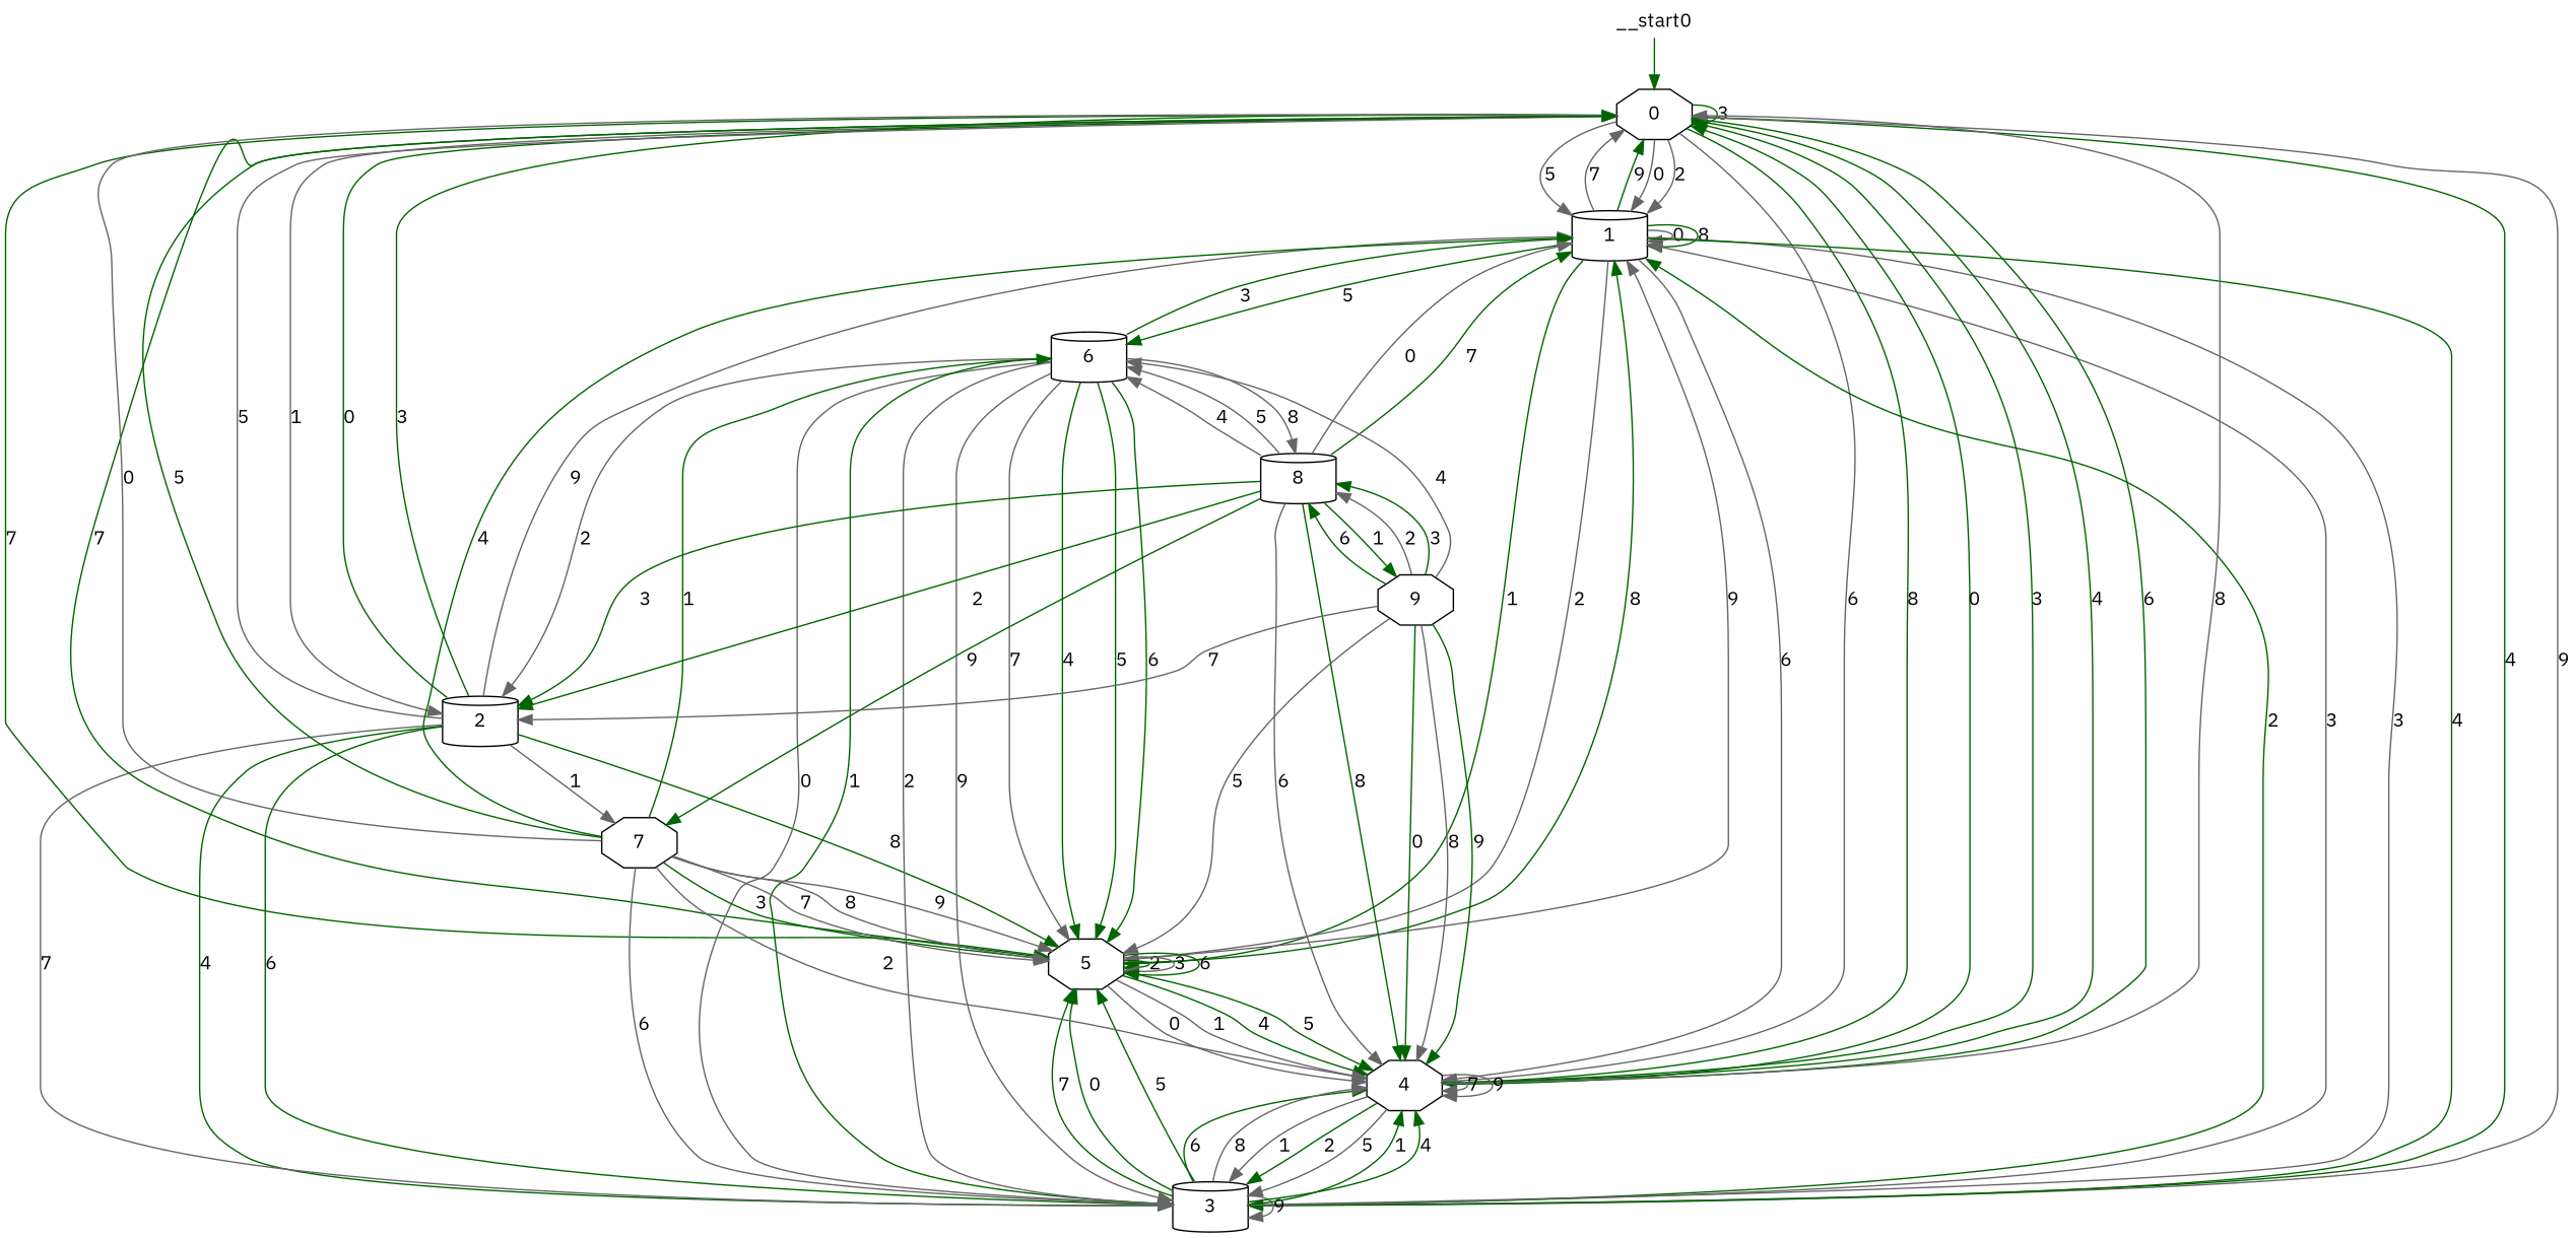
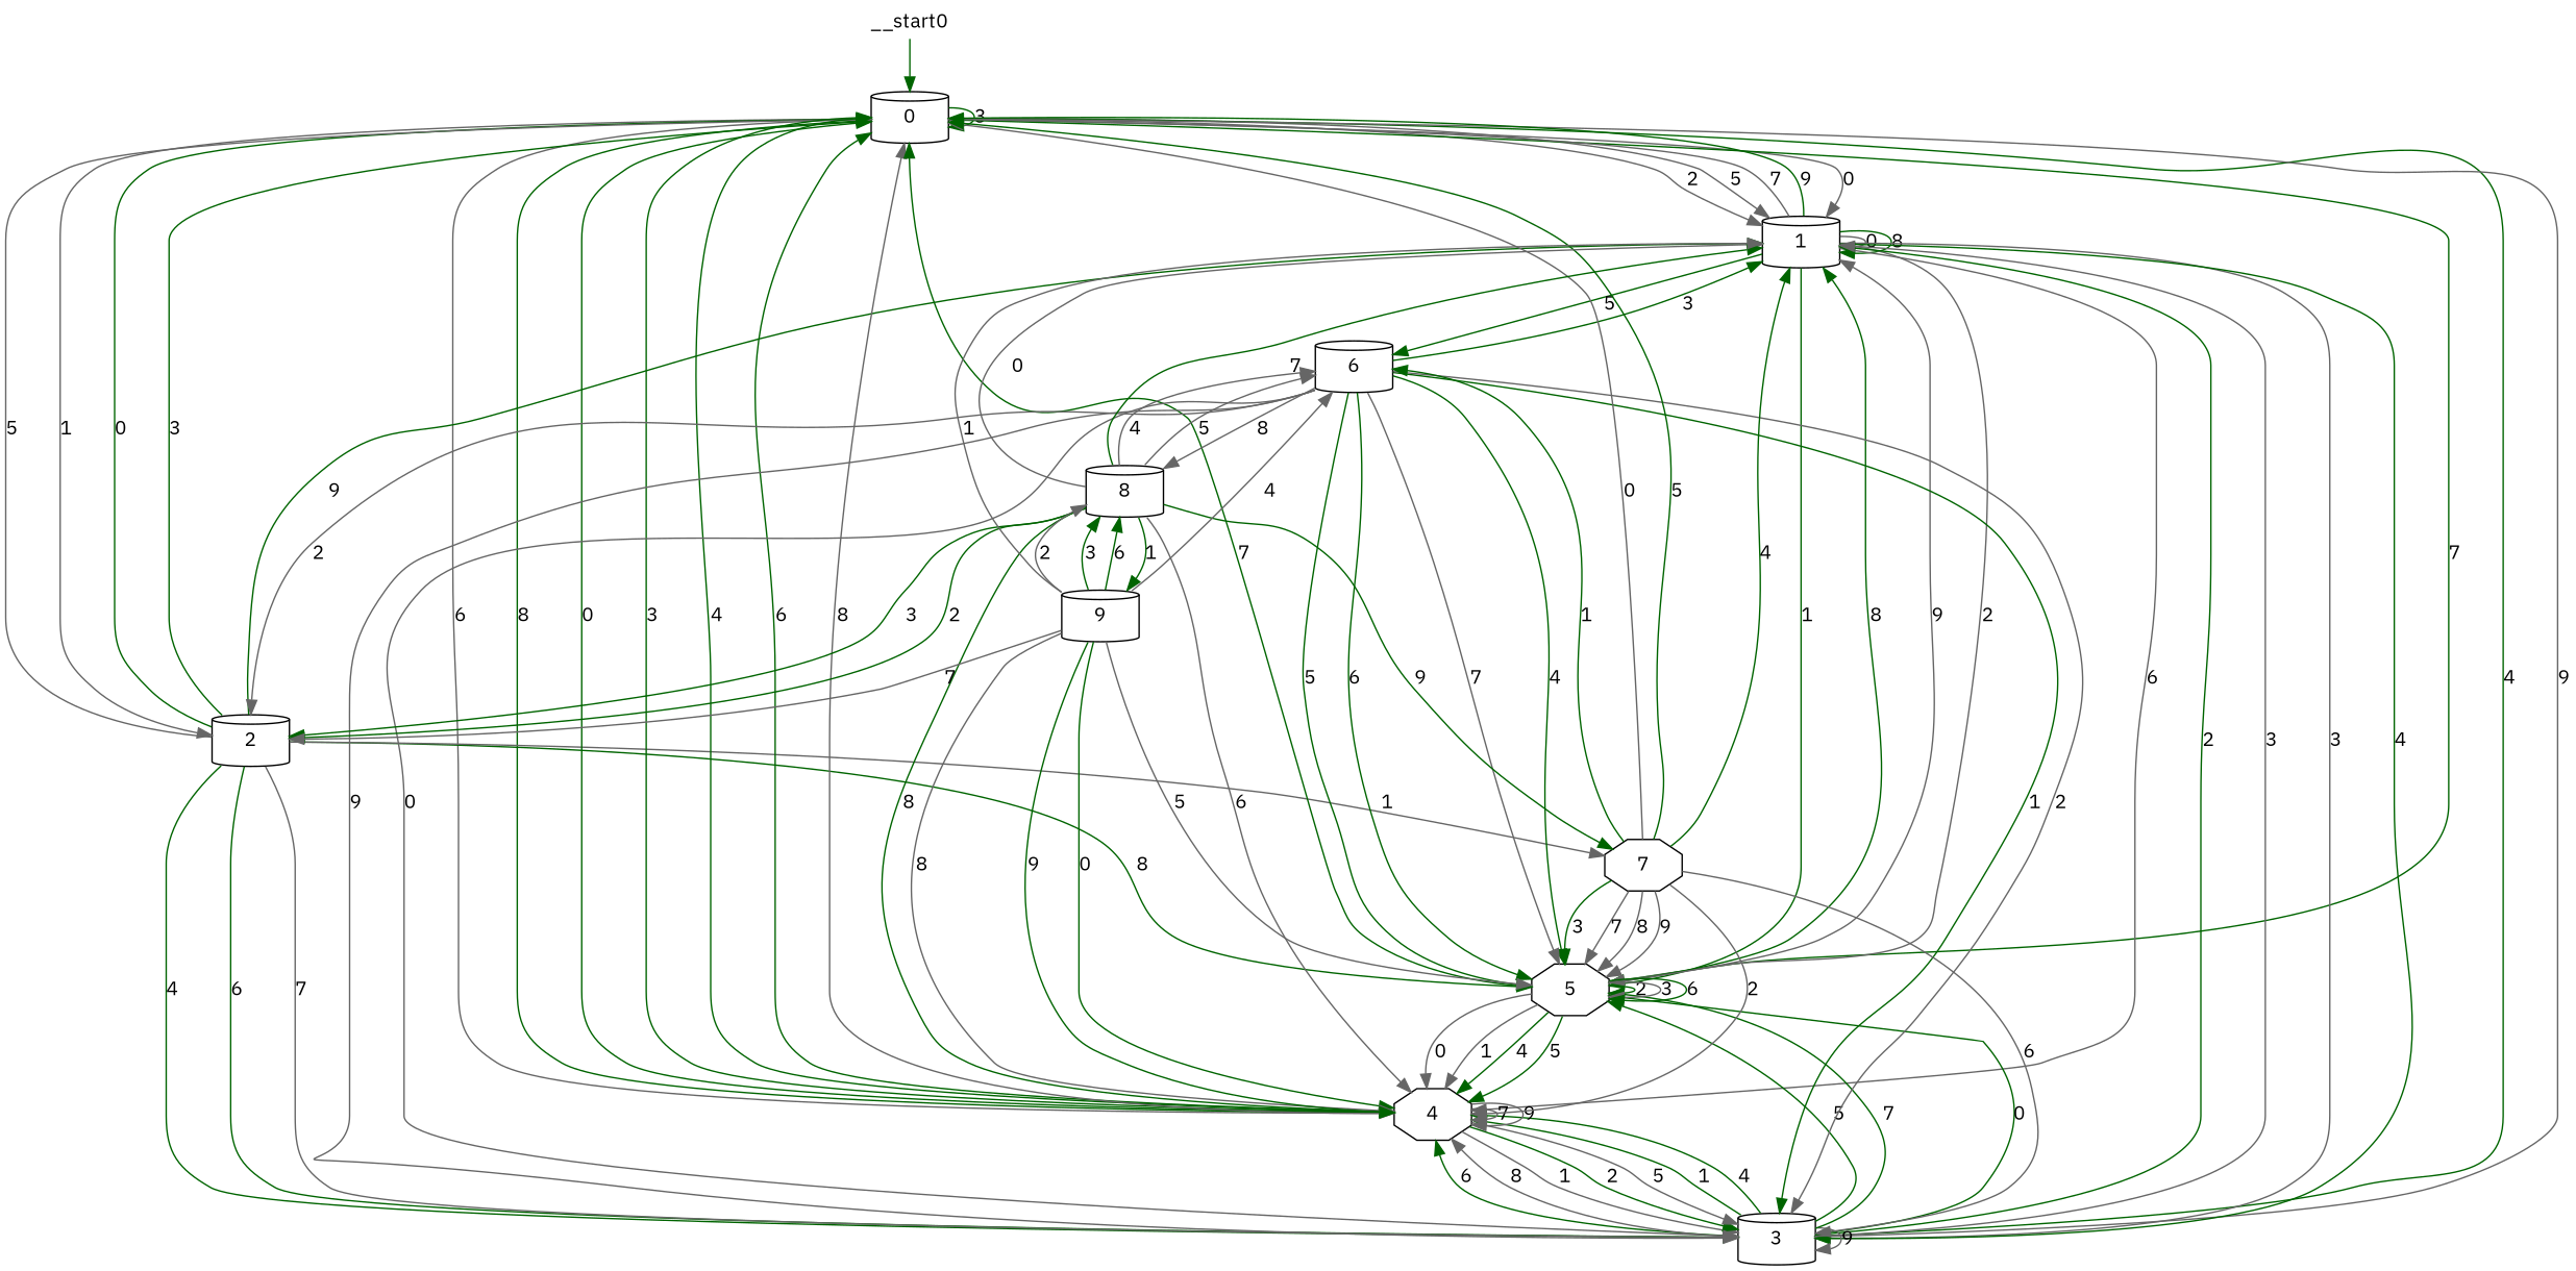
  digraph {
    fontname="IBM Plex Sans"
    node [fontname="IBM Plex Sans" shape=cylinder]
    edge [color=darkgreen fontname="IBM Plex Sans"]
-   n1 [label=0 shape=octagon]
+   n1 [label=0]
    n2 [label=1]
    n3 [label=2]
    n4 [label=3]
    n5 [label=4 shape=octagon]
    n6 [label=5 shape=octagon]
    n7 [label=6]
    n8 [label=7 shape=octagon]
    n9 [label=8]
-   n10 [label=9 shape=octagon]
+   n10 [label=9]
    __start0 [height=0 shape=none width=0]
    n1 -> n1 [label=3]
    n1 -> n2 [color=gray40 label=0]
    n1 -> n2 [color=gray40 label=2]
    n1 -> n2 [color=gray40 label=5]
    n1 -> n3 [color=gray40 label=1]
    n1 -> n4 [label=4]
    n1 -> n4 [color=gray40 label=9]
    n1 -> n5 [color=gray40 label=6]
    n1 -> n5 [label=8]
    n1 -> n6 [label=7]
    n2 -> n1 [color=gray40 label=7]
    n2 -> n1 [label=9]
    n2 -> n2 [color=gray40 label=0]
    n2 -> n2 [label=8]
    n2 -> n4 [color=gray40 label=3]
    n2 -> n4 [label=4]
    n2 -> n5 [color=gray40 label=6]
    n2 -> n6 [label=1]
    n2 -> n6 [color=gray40 label=2]
    n2 -> n7 [label=5]
    n3 -> n1 [label=0]
    n3 -> n1 [label=3]
    n3 -> n1 [color=gray40 label=5]
-   n3 -> n2 [color=gray40 label=9]
+   n3 -> n2 [label=9]
    n3 -> n4 [label=4]
    n3 -> n4 [label=6]
    n3 -> n4 [color=gray40 label=7]
    n3 -> n6 [label=8]
    n3 -> n8 [color=gray40 label=1]
    n4 -> n2 [label=2]
    n4 -> n2 [color=gray40 label=3]
    n4 -> n4 [color=gray40 label=9]
    n4 -> n5 [label=1]
    n4 -> n5 [label=4]
    n4 -> n5 [label=6]
    n4 -> n5 [color=gray40 label=8]
    n4 -> n6 [label=0]
    n4 -> n6 [label=5]
    n4 -> n6 [label=7]
    n5 -> n1 [label=0]
    n5 -> n1 [label=3]
    n5 -> n1 [label=4]
    n5 -> n1 [label=6]
    n5 -> n1 [color=gray40 label=8]
    n5 -> n4 [color=gray40 label=1]
    n5 -> n4 [label=2]
    n5 -> n4 [color=gray40 label=5]
    n5 -> n5 [color=gray40 label=7]
    n5 -> n5 [color=gray40 label=9]
    n6 -> n1 [label=7]
    n6 -> n2 [label=8]
    n6 -> n2 [color=gray40 label=9]
    n6 -> n5 [color=gray40 label=0]
    n6 -> n5 [color=gray40 label=1]
    n6 -> n5 [label=4]
    n6 -> n5 [label=5]
    n6 -> n6 [label=2]
    n6 -> n6 [color=gray40 label=3]
    n6 -> n6 [label=6]
    n7 -> n2 [label=3]
    n7 -> n3 [color=gray40 label=2]
    n7 -> n4 [color=gray40 label=0]
    n7 -> n4 [label=1]
    n7 -> n4 [color=gray40 label=2]
    n7 -> n4 [color=gray40 label=9]
    n7 -> n6 [label=4]
    n7 -> n6 [label=5]
    n7 -> n6 [label=6]
    n7 -> n6 [color=gray40 label=7]
    n7 -> n9 [color=gray40 label=8]
    n8 -> n1 [color=gray40 label=0]
    n8 -> n1 [label=5]
    n8 -> n2 [label=4]
    n8 -> n4 [color=gray40 label=6]
    n8 -> n5 [color=gray40 label=2]
    n8 -> n6 [label=3]
    n8 -> n6 [color=gray40 label=7]
    n8 -> n6 [color=gray40 label=8]
    n8 -> n6 [color=gray40 label=9]
    n8 -> n7 [label=1]
    n9 -> n2 [color=gray40 label=0]
    n9 -> n2 [label=7]
    n9 -> n3 [label=2]
    n9 -> n3 [label=3]
    n9 -> n5 [color=gray40 label=6]
    n9 -> n5 [label=8]
    n9 -> n7 [color=gray40 label=4]
    n9 -> n7 [color=gray40 label=5]
    n9 -> n8 [label=9]
    n9 -> n10 [label=1]
+   n10 -> n2 [color=gray40 label=1]
    n10 -> n3 [color=gray40 label=7]
    n10 -> n5 [label=0]
    n10 -> n5 [color=gray40 label=8]
    n10 -> n5 [label=9]
    n10 -> n6 [color=gray40 label=5]
    n10 -> n7 [color=gray40 label=4]
    n10 -> n9 [color=gray40 label=2]
    n10 -> n9 [label=3]
    n10 -> n9 [label=6]
    __start0 -> n1
  }
